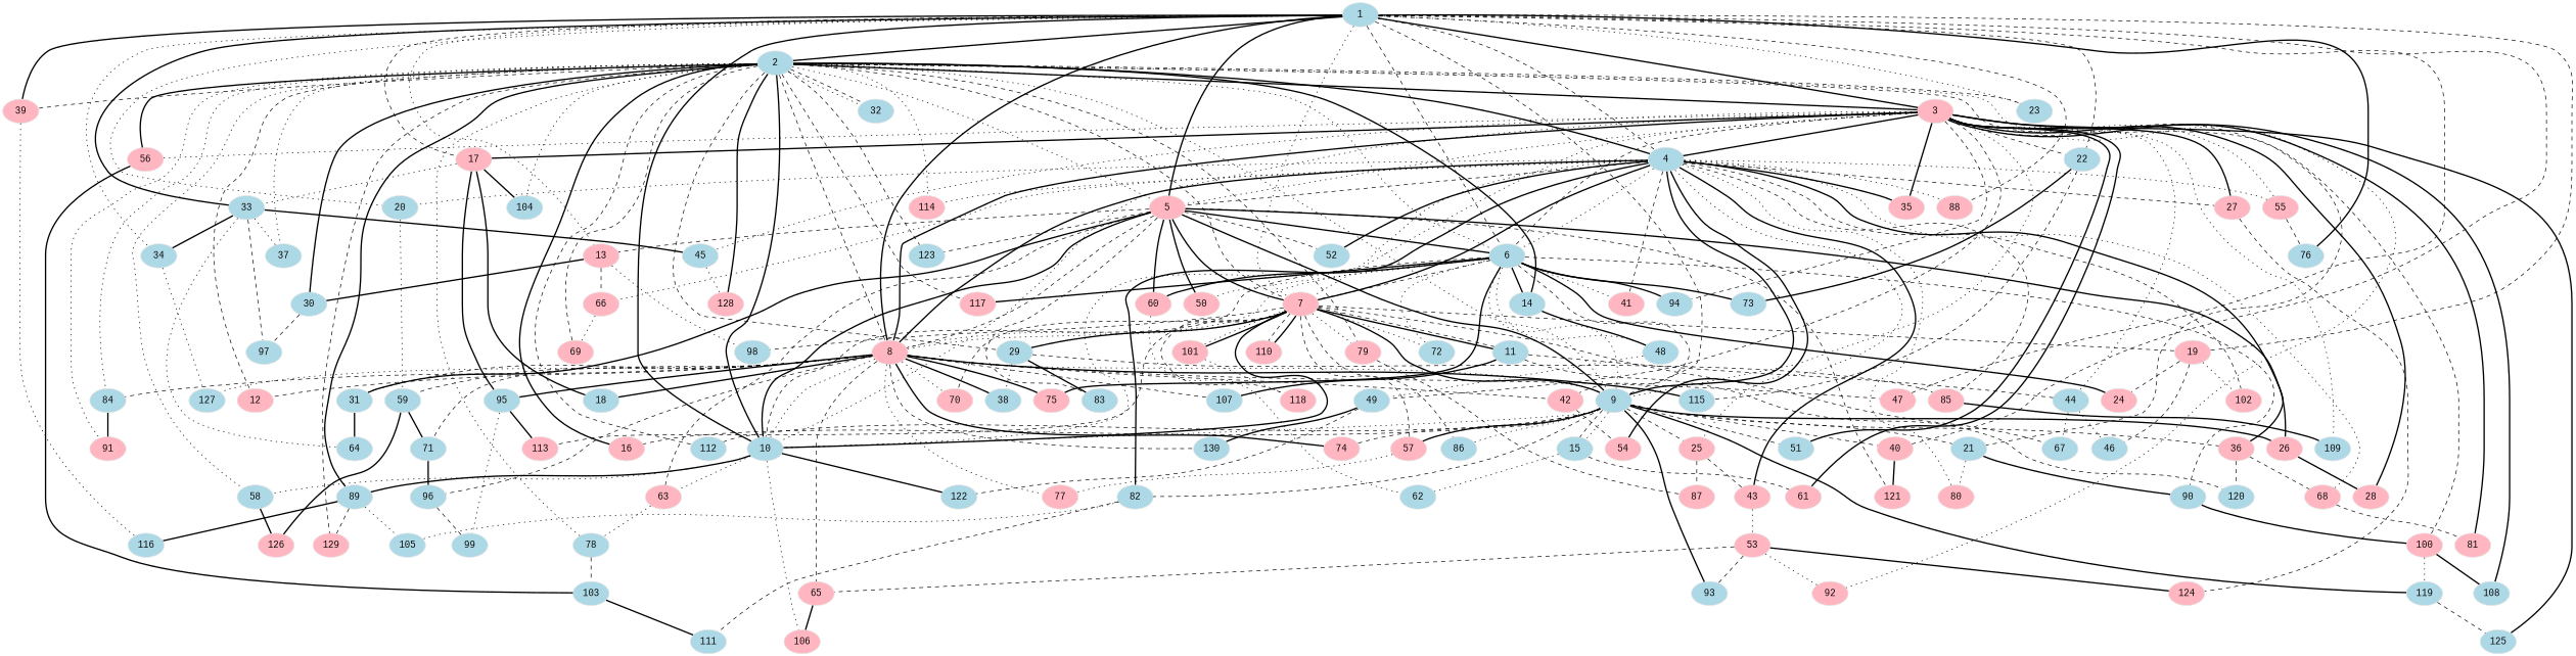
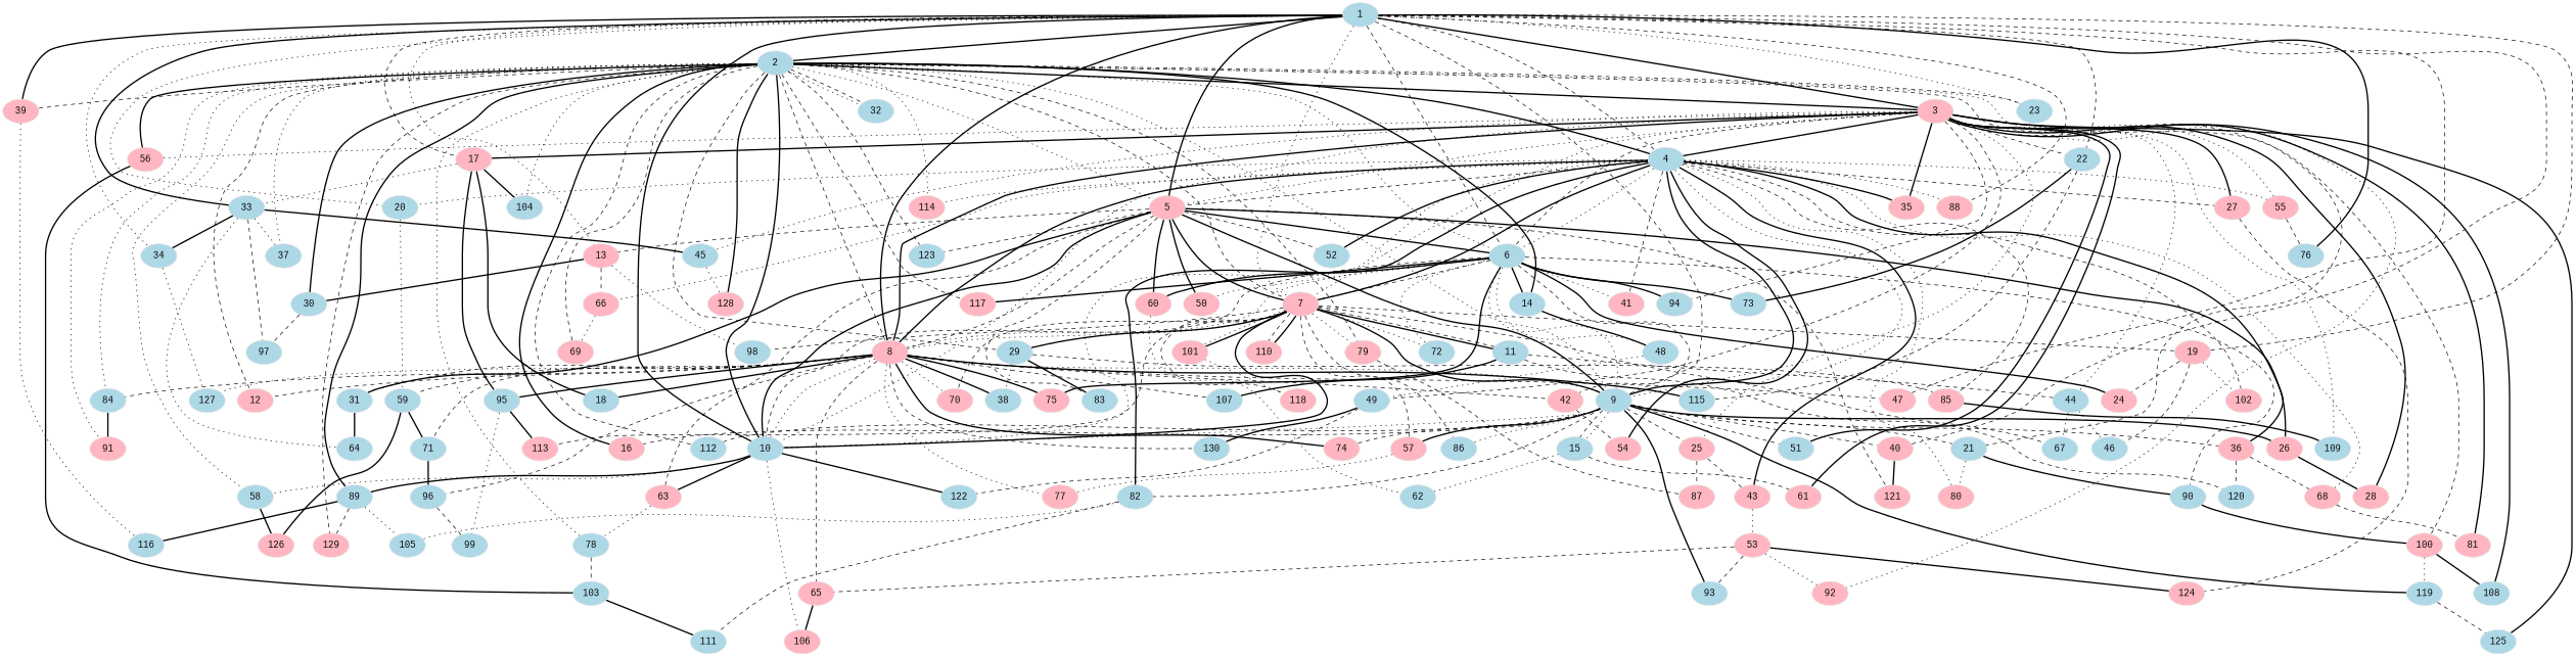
  graph {
    fontname="Liberation Mono"
    node [color=gray90 fillcolor=lightblue fontname="Liberation Mono" style=filled]
    edge [fontname="Liberation Mono" style=dashed]
    1
    2
    3 [fillcolor=lightpink]
    4
    5 [fillcolor=lightpink]
    6
    7 [fillcolor=lightpink]
    8 [fillcolor=lightpink]
    9
    10
    13 [fillcolor=lightpink]
    17 [fillcolor=lightpink]
    19 [fillcolor=lightpink]
    20
    22
    23
    33
    34
    39 [fillcolor=lightpink]
    40 [fillcolor=lightpink]
    47 [fillcolor=lightpink]
    76
    88 [fillcolor=lightpink]
    12 [fillcolor=lightpink]
    14
    16 [fillcolor=lightpink]
    21
    29
    30
    32
    37
    56 [fillcolor=lightpink]
    58
    69 [fillcolor=lightpink]
    78
    79 [fillcolor=lightpink]
    84
    89
    91 [fillcolor=lightpink]
    92 [fillcolor=lightpink]
    104
    112
    114 [fillcolor=lightpink]
    117 [fillcolor=lightpink]
    123
    128 [fillcolor=lightpink]
    129 [fillcolor=lightpink]
    27 [fillcolor=lightpink]
    28 [fillcolor=lightpink]
    35 [fillcolor=lightpink]
    44
    45
    49
    51
    55 [fillcolor=lightpink]
    61 [fillcolor=lightpink]
    81 [fillcolor=lightpink]
    94
    100 [fillcolor=lightpink]
    108
    109
    125
    25 [fillcolor=lightpink]
    36 [fillcolor=lightpink]
    41 [fillcolor=lightpink]
    43 [fillcolor=lightpink]
    52
    54 [fillcolor=lightpink]
    66 [fillcolor=lightpink]
    68 [fillcolor=lightpink]
    80 [fillcolor=lightpink]
    82
    85 [fillcolor=lightpink]
    102 [fillcolor=lightpink]
    26 [fillcolor=lightpink]
    31
    50 [fillcolor=lightpink]
    60 [fillcolor=lightpink]
    63 [fillcolor=lightpink]
    83
    121 [fillcolor=lightpink]
    24 [fillcolor=lightpink]
    42 [fillcolor=lightpink]
    48
    72
    73
    75 [fillcolor=lightpink]
    90
    11
    57 [fillcolor=lightpink]
    67
    70 [fillcolor=lightpink]
    86
    98
    101 [fillcolor=lightpink]
    110 [fillcolor=lightpink]
    113 [fillcolor=lightpink]
    118 [fillcolor=lightpink]
    18
    38
    59
    65 [fillcolor=lightpink]
    71
    74 [fillcolor=lightpink]
    77 [fillcolor=lightpink]
    95
    96
    107
    115
    127
    130
    15
    93
    119
    106 [fillcolor=lightpink]
    122
    46
    97
    64
    116
    103
    126 [fillcolor=lightpink]
    87 [fillcolor=lightpink]
    105
    124 [fillcolor=lightpink]
    120
    53 [fillcolor=lightpink]
    111
    62
    99
    1 -- 2 [style=bold]
    1 -- 3 [style=bold]
    1 -- 4
    1 -- 5 [style=bold]
    1 -- 6
    1 -- 7 [style=dotted]
    1 -- 8 [style=bold]
    1 -- 9
    1 -- 10 [style=bold]
    1 -- 13 [style=dotted]
    1 -- 17
    1 -- 19
    1 -- 20 [style=dotted]
    1 -- 22
    1 -- 23 [style=dotted]
    1 -- 33 [style=bold]
    1 -- 34 [style=dotted]
    1 -- 39 [style=bold]
    1 -- 40
    1 -- 47
    1 -- 76 [style=bold]
    1 -- 88
    2 -- 3 [style=bold]
    2 -- 4 [style=bold]
    2 -- 5 [style=dotted]
    2 -- 6 [style=dotted]
    2 -- 7
    2 -- 8
    2 -- 9 [style=dotted]
    2 -- 10 [style=bold]
    2 -- 23
    2 -- 39
    2 -- 12
    2 -- 14 [style=bold]
    2 -- 16 [style=bold]
    2 -- 21
    2 -- 29
    2 -- 30 [style=bold]
    2 -- 32 [style=dotted]
    2 -- 32
    2 -- 37 [style=dotted]
    2 -- 56 [style=bold]
    2 -- 58 [style=dotted]
    2 -- 69
    2 -- 78 [style=dotted]
    2 -- 79
    2 -- 84 [style=dotted]
    2 -- 89 [style=bold]
    2 -- 91 [style=dotted]
    2 -- 92 [style=dotted]
    2 -- 104 [style=dotted]
    2 -- 112
    2 -- 114 [style=dotted]
    2 -- 117
    2 -- 123
    2 -- 128 [style=bold]
    2 -- 129
    3 -- 4 [style=bold]
    3 -- 5 [style=dotted]
    3 -- 6
    3 -- 7 [style=dotted]
    3 -- 8 [style=bold]
    3 -- 9 [style=dotted]
    3 -- 10 [style=dotted]
    3 -- 17 [style=bold]
    3 -- 22
    3 -- 56 [style=dotted]
    3 -- 27 [style=bold]
    3 -- 28 [style=bold]
    3 -- 35 [style=bold]
    3 -- 44 [style=dotted]
    3 -- 45 [style=dotted]
    3 -- 49
    3 -- 51 [style=bold]
    3 -- 55 [style=dotted]
    3 -- 61 [style=bold]
    3 -- 81 [style=bold]
    3 -- 94
    3 -- 100
    3 -- 108 [style=bold]
    3 -- 109 [style=dotted]
    3 -- 125 [style=bold]
    4 -- 5
    4 -- 6 [style=dotted]
    4 -- 7 [style=bold]
    4 -- 8 [style=bold]
    4 -- 9 [style=bold]
    4 -- 10 [style=dotted]
    4 -- 20 [style=dotted]
    4 -- 88 [style=dotted]
    4 -- 114 [style=dotted]
    4 -- 27
    4 -- 35 [style=bold]
    4 -- 55 [style=dotted]
    4 -- 25 [style=dotted]
    4 -- 36 [style=bold]
    4 -- 41
    4 -- 43 [style=bold]
    4 -- 52 [style=bold]
    4 -- 54 [style=bold]
    4 -- 66 [style=dotted]
    4 -- 68 [style=dotted]
    4 -- 80 [style=dotted]
    4 -- 82 [style=bold]
    4 -- 85
    4 -- 102
    5 -- 6 [style=bold]
    5 -- 7 [style=bold]
    5 -- 8
    5 -- 9 [style=bold]
    5 -- 10 [style=bold]
    5 -- 13
    5 -- 123
    5 -- 52
    5 -- 26 [style=bold]
    5 -- 31 [style=bold]
    5 -- 50 [style=bold]
    5 -- 60 [style=bold]
    5 -- 63
    5 -- 83
    5 -- 121
    6 -- 7
    6 -- 8 [style=dotted]
    6 -- 9 [style=dotted]
    6 -- 10
    6 -- 14 [style=bold]
    6 -- 117 [style=bold]
    6 -- 94 [style=bold]
    6 -- 41 [style=dotted]
    6 -- 50 [style=dotted]
    6 -- 60 [style=bold]
    6 -- 24 [style=bold]
    6 -- 42
    6 -- 48 [style=dotted]
    6 -- 72 [style=dotted]
    6 -- 73 [style=bold]
    6 -- 75 [style=bold]
    6 -- 90
    7 -- 8 [style=dotted]
    7 -- 9 [style=bold]
    7 -- 10 [style=bold]
    7 -- 19
    7 -- 29 [style=bold]
    7 -- 79 [style=dotted]
    7 -- 72 [style=dotted]
    7 -- 11 [style=bold]
    7 -- 11
    7 -- 57
    7 -- 67
    7 -- 70
    7 -- 86
    7 -- 98
    7 -- 101 [style=dotted]
    7 -- 101 [style=bold]
    7 -- 110
    7 -- 110 [style=bold]
    7 -- 113
    7 -- 118
    8 -- 9 [style=dotted]
    8 -- 10 [style=dotted]
    8 -- 47
    8 -- 12
    8 -- 84
    8 -- 31
    8 -- 42
    8 -- 75 [style=bold]
    8 -- 70 [style=dotted]
    8 -- 18 [style=bold]
    8 -- 38 [style=bold]
    8 -- 59
    8 -- 65
    8 -- 71
    8 -- 74 [style=bold]
    8 -- 77 [style=dotted]
    8 -- 95 [style=bold]
    8 -- 96
    8 -- 107
    8 -- 115 [style=bold]
    8 -- 127 [style=dotted]
    8 -- 130
    9 -- 10 [style=dotted]
    9 -- 40
    9 -- 16
    9 -- 21
    9 -- 112
    9 -- 51
    9 -- 25
    9 -- 36
    9 -- 82
    9 -- 26 [style=bold]
    9 -- 57 [style=bold]
    9 -- 86 [style=dotted]
    9 -- 74
    9 -- 15
    9 -- 15 [style=dotted]
    9 -- 93 [style=bold]
    9 -- 119 [style=bold]
    10 -- 58 [style=dotted]
    10 -- 89 [style=bold]
-   10 -- 63 [style=dotted]
+   10 -- 63 [style=bold]
    10 -- 106 [style=dotted]
    10 -- 122 [style=bold]
    13 -- 30 [style=bold]
    13 -- 66
    13 -- 98 [style=dotted]
    17 -- 33 [style=dotted]
    17 -- 104 [style=bold]
    17 -- 18 [style=bold]
    17 -- 95 [style=bold]
    19 -- 102 [style=dotted]
    19 -- 24
    19 -- 46
    20 -- 59 [style=dotted]
    22 -- 73 [style=bold]
    22 -- 115
    33 -- 34 [style=bold]
    33 -- 37 [style=dotted]
    33 -- 45 [style=bold]
    33 -- 97
    33 -- 64 [style=dotted]
    34 -- 127 [style=dotted]
    39 -- 116 [style=dotted]
    40 -- 121 [style=bold]
    14 -- 48 [style=bold]
    21 -- 80 [style=dotted]
    21 -- 90 [style=bold]
    29 -- 85
    29 -- 83 [style=bold]
    29 -- 38 [style=dotted]
    30 -- 97
    56 -- 103 [style=bold]
    58 -- 126 [style=bold]
    78 -- 103
    79 -- 87
    84 -- 91 [style=bold]
    89 -- 129
    89 -- 116 [style=bold]
    89 -- 105 [style=dotted]
    27 -- 124
    44 -- 67 [style=dotted]
    44 -- 46 [style=dotted]
    45 -- 128 [style=dotted]
    49 -- 130 [style=bold]
    49 -- 122
    55 -- 76
    100 -- 108 [style=bold]
    100 -- 119 [style=dotted]
    25 -- 43
    25 -- 87
    36 -- 68
    36 -- 120
    43 -- 53 [style=dotted]
    66 -- 69 [style=dotted]
    68 -- 81
    82 -- 105 [style=dotted]
    82 -- 111
    85 -- 109 [style=bold]
    26 -- 28 [style=bold]
    31 -- 64 [style=bold]
    60 -- 62 [style=dotted]
    63 -- 78 [style=dotted]
    42 -- 54
    48 -- 49 [style=dotted]
    90 -- 100 [style=bold]
    11 -- 44
    11 -- 107 [style=bold]
    11 -- 120
    57 -- 77 [style=dotted]
    101 -- 118 [style=dotted]
    59 -- 71 [style=bold]
    59 -- 126 [style=bold]
    65 -- 106 [style=bold]
    71 -- 96 [style=bold]
    95 -- 113 [style=bold]
    95 -- 99 [style=dotted]
    96 -- 99
    15 -- 61
    15 -- 62 [style=dotted]
    119 -- 125
    103 -- 111 [style=bold]
    53 -- 92 [style=dotted]
    53 -- 65
    53 -- 93
    53 -- 124 [style=bold]
  }
